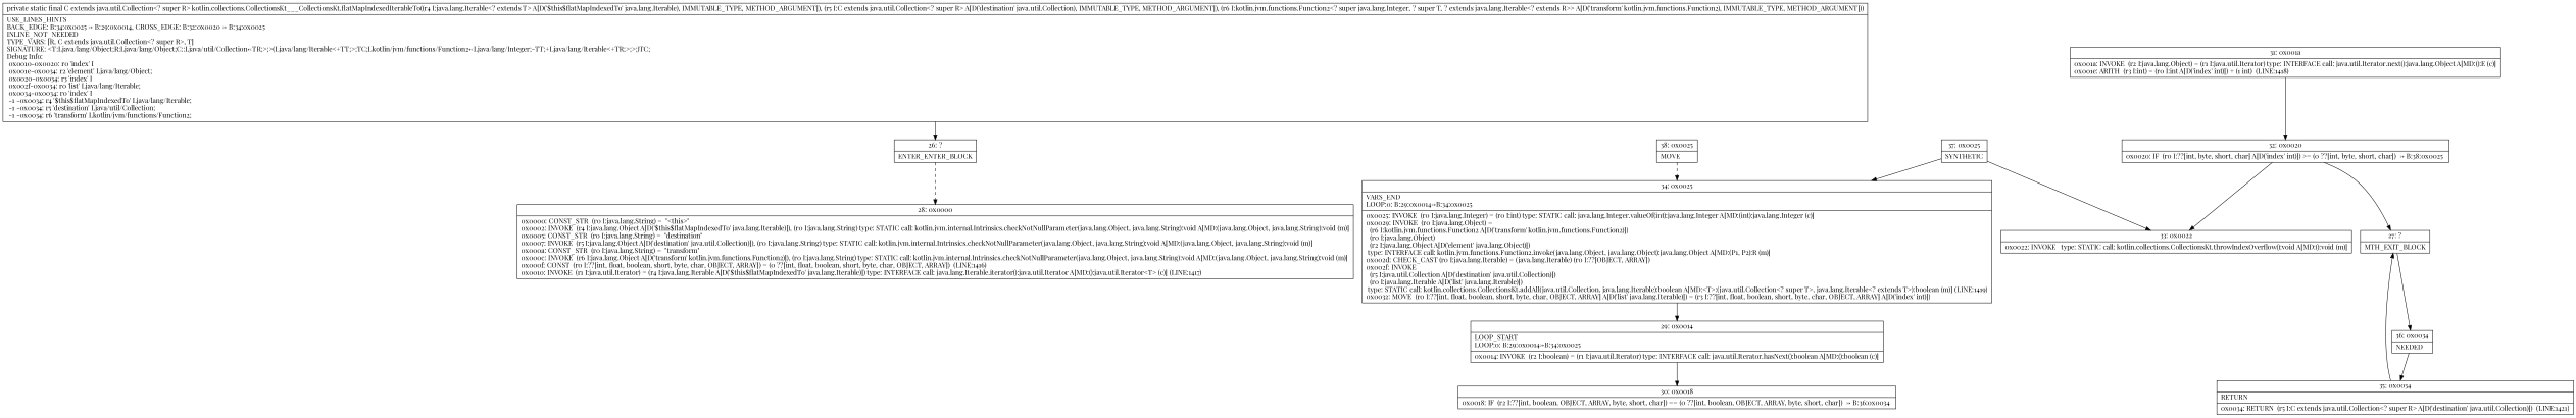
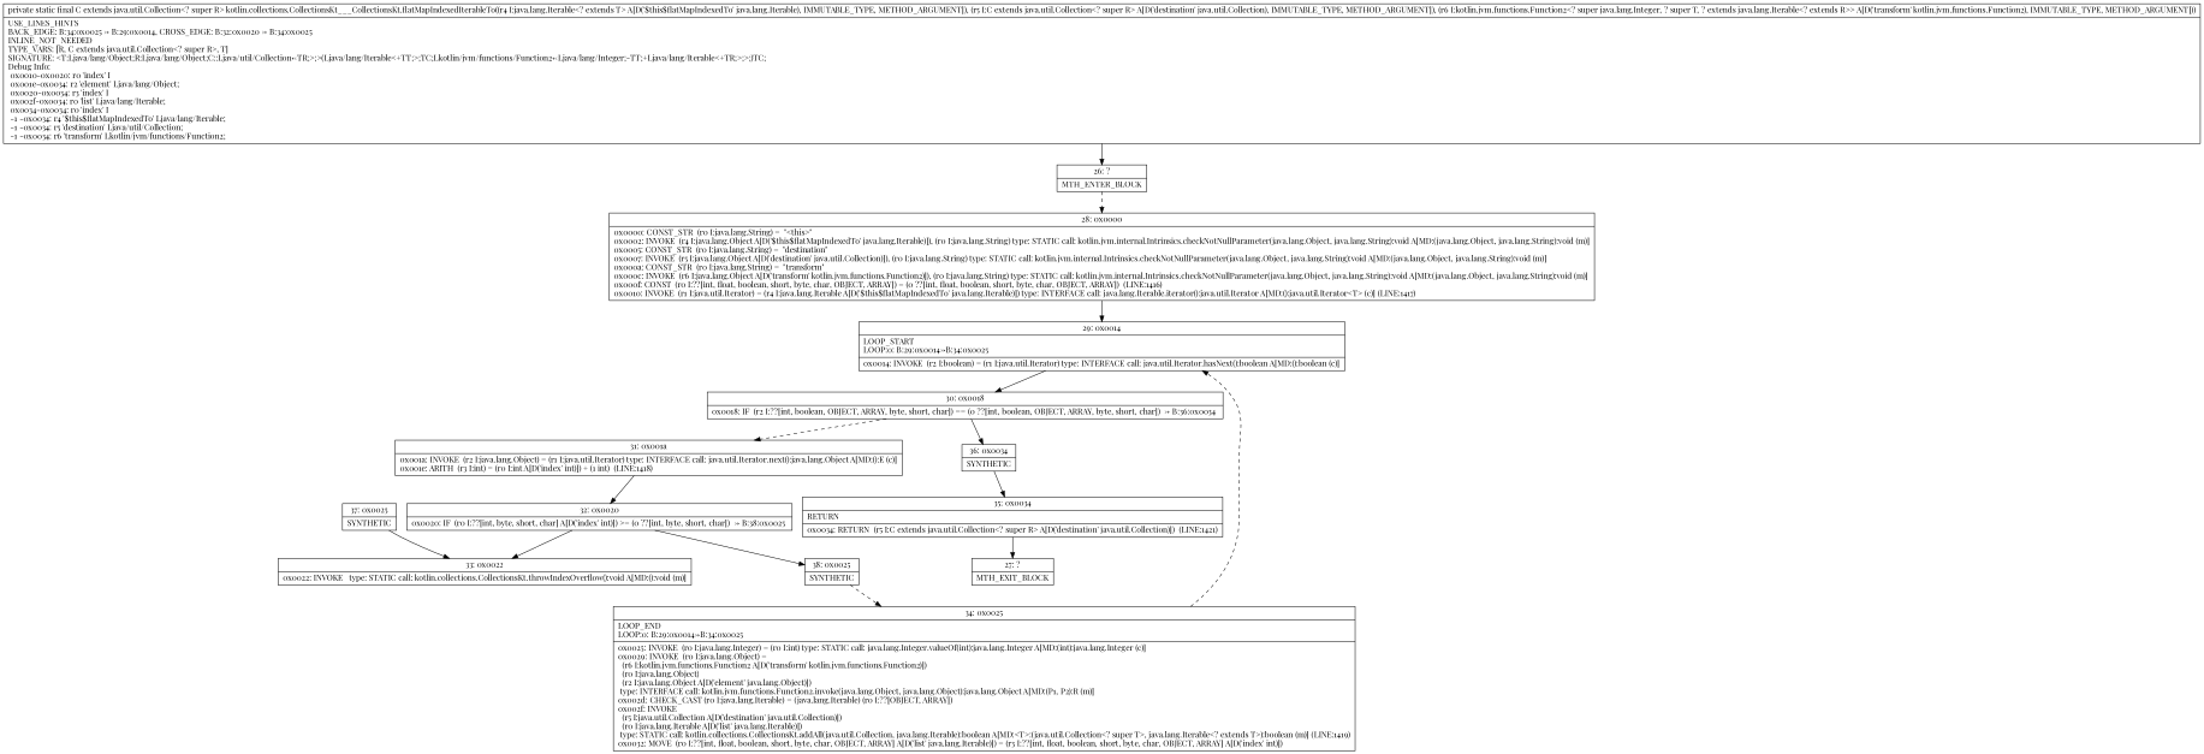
  digraph {
    fontname="Playfair Display"
    node [fontname="Playfair Display" shape=record]
    edge [fontname="Playfair Display"]
-   n1 [label="{26\:\ ?|ENTER_ENTER_BLOCK\l}"]
+   n1 [label="{26\:\ ?|MTH_ENTER_BLOCK\l}"]
    n2 [label="{28\:\ 0x0000|0x0000: CONST_STR  (r0 I:java.lang.String) =  \"\<this\>\" \l0x0002: INVOKE  (r4 I:java.lang.Object A[D('$this$flatMapIndexedTo' java.lang.Iterable)]), (r0 I:java.lang.String) type: STATIC call: kotlin.jvm.internal.Intrinsics.checkNotNullParameter(java.lang.Object, java.lang.String):void A[MD:(java.lang.Object, java.lang.String):void (m)]\l0x0005: CONST_STR  (r0 I:java.lang.String) =  \"destination\" \l0x0007: INVOKE  (r5 I:java.lang.Object A[D('destination' java.util.Collection)]), (r0 I:java.lang.String) type: STATIC call: kotlin.jvm.internal.Intrinsics.checkNotNullParameter(java.lang.Object, java.lang.String):void A[MD:(java.lang.Object, java.lang.String):void (m)]\l0x000a: CONST_STR  (r0 I:java.lang.String) =  \"transform\" \l0x000c: INVOKE  (r6 I:java.lang.Object A[D('transform' kotlin.jvm.functions.Function2)]), (r0 I:java.lang.String) type: STATIC call: kotlin.jvm.internal.Intrinsics.checkNotNullParameter(java.lang.Object, java.lang.String):void A[MD:(java.lang.Object, java.lang.String):void (m)]\l0x000f: CONST  (r0 I:??[int, float, boolean, short, byte, char, OBJECT, ARRAY]) = (0 ??[int, float, boolean, short, byte, char, OBJECT, ARRAY])  (LINE:1416)\l0x0010: INVOKE  (r1 I:java.util.Iterator) = (r4 I:java.lang.Iterable A[D('$this$flatMapIndexedTo' java.lang.Iterable)]) type: INTERFACE call: java.lang.Iterable.iterator():java.util.Iterator A[MD:():java.util.Iterator\<T\> (c)] (LINE:1417)\l}"]
    n3 [label="{29\:\ 0x0014|LOOP_START\lLOOP:0: B:29:0x0014\-\>B:34:0x0025\l|0x0014: INVOKE  (r2 I:boolean) = (r1 I:java.util.Iterator) type: INTERFACE call: java.util.Iterator.hasNext():boolean A[MD:():boolean (c)]\l}"]
    n4 [label="{30\:\ 0x0018|0x0018: IF  (r2 I:??[int, boolean, OBJECT, ARRAY, byte, short, char]) == (0 ??[int, boolean, OBJECT, ARRAY, byte, short, char])  \-\> B:36:0x0034 \l}"]
    n5 [label="{31\:\ 0x001a|0x001a: INVOKE  (r2 I:java.lang.Object) = (r1 I:java.util.Iterator) type: INTERFACE call: java.util.Iterator.next():java.lang.Object A[MD:():E (c)]\l0x001e: ARITH  (r3 I:int) = (r0 I:int A[D('index' int)]) + (1 int)  (LINE:1418)\l}"]
-   n6 [label="{36\:\ 0x0034|NEEDED\l}"]
+   n6 [label="{36\:\ 0x0034|SYNTHETIC\l}"]
    n7 [label="{32\:\ 0x0020|0x0020: IF  (r0 I:??[int, byte, short, char] A[D('index' int)]) \>= (0 ??[int, byte, short, char])  \-\> B:38:0x0025 \l}"]
    n8 [label="{35\:\ 0x0034|RETURN\l|0x0034: RETURN  (r5 I:C extends java.util.Collection\<? super R\> A[D('destination' java.util.Collection)])  (LINE:1421)\l}"]
    n9 [label="{33\:\ 0x0022|0x0022: INVOKE   type: STATIC call: kotlin.collections.CollectionsKt.throwIndexOverflow():void A[MD:():void (m)]\l}"]
-   n10 [label="{38\:\ 0x0025|MOVE\l}"]
-   n11 [label="{34\:\ 0x0025|VARS_END\lLOOP:0: B:29:0x0014\-\>B:34:0x0025\l|0x0025: INVOKE  (r0 I:java.lang.Integer) = (r0 I:int) type: STATIC call: java.lang.Integer.valueOf(int):java.lang.Integer A[MD:(int):java.lang.Integer (c)]\l0x0029: INVOKE  (r0 I:java.lang.Object) = \l  (r6 I:kotlin.jvm.functions.Function2 A[D('transform' kotlin.jvm.functions.Function2)])\l  (r0 I:java.lang.Object)\l  (r2 I:java.lang.Object A[D('element' java.lang.Object)])\l type: INTERFACE call: kotlin.jvm.functions.Function2.invoke(java.lang.Object, java.lang.Object):java.lang.Object A[MD:(P1, P2):R (m)]\l0x002d: CHECK_CAST (r0 I:java.lang.Iterable) = (java.lang.Iterable) (r0 I:??[OBJECT, ARRAY]) \l0x002f: INVOKE  \l  (r5 I:java.util.Collection A[D('destination' java.util.Collection)])\l  (r0 I:java.lang.Iterable A[D('list' java.lang.Iterable)])\l type: STATIC call: kotlin.collections.CollectionsKt.addAll(java.util.Collection, java.lang.Iterable):boolean A[MD:\<T\>:(java.util.Collection\<? super T\>, java.lang.Iterable\<? extends T\>):boolean (m)] (LINE:1419)\l0x0032: MOVE  (r0 I:??[int, float, boolean, short, byte, char, OBJECT, ARRAY] A[D('list' java.lang.Iterable)]) = (r3 I:??[int, float, boolean, short, byte, char, OBJECT, ARRAY] A[D('index' int)]) \l}"]
+   n10 [label="{38\:\ 0x0025|SYNTHETIC\l}"]
+   n11 [label="{34\:\ 0x0025|LOOP_END\lLOOP:0: B:29:0x0014\-\>B:34:0x0025\l|0x0025: INVOKE  (r0 I:java.lang.Integer) = (r0 I:int) type: STATIC call: java.lang.Integer.valueOf(int):java.lang.Integer A[MD:(int):java.lang.Integer (c)]\l0x0029: INVOKE  (r0 I:java.lang.Object) = \l  (r6 I:kotlin.jvm.functions.Function2 A[D('transform' kotlin.jvm.functions.Function2)])\l  (r0 I:java.lang.Object)\l  (r2 I:java.lang.Object A[D('element' java.lang.Object)])\l type: INTERFACE call: kotlin.jvm.functions.Function2.invoke(java.lang.Object, java.lang.Object):java.lang.Object A[MD:(P1, P2):R (m)]\l0x002d: CHECK_CAST (r0 I:java.lang.Iterable) = (java.lang.Iterable) (r0 I:??[OBJECT, ARRAY]) \l0x002f: INVOKE  \l  (r5 I:java.util.Collection A[D('destination' java.util.Collection)])\l  (r0 I:java.lang.Iterable A[D('list' java.lang.Iterable)])\l type: STATIC call: kotlin.collections.CollectionsKt.addAll(java.util.Collection, java.lang.Iterable):boolean A[MD:\<T\>:(java.util.Collection\<? super T\>, java.lang.Iterable\<? extends T\>):boolean (m)] (LINE:1419)\l0x0032: MOVE  (r0 I:??[int, float, boolean, short, byte, char, OBJECT, ARRAY] A[D('list' java.lang.Iterable)]) = (r3 I:??[int, float, boolean, short, byte, char, OBJECT, ARRAY] A[D('index' int)]) \l}"]
    n12 [label="{37\:\ 0x0025|SYNTHETIC\l}"]
    n13 [label="{27\:\ ?|MTH_EXIT_BLOCK\l}"]
    n14 [label="{private static final C extends java.util.Collection\<? super R\> kotlin.collections.CollectionsKt___CollectionsKt.flatMapIndexedIterableTo((r4 I:java.lang.Iterable\<? extends T\> A[D('$this$flatMapIndexedTo' java.lang.Iterable), IMMUTABLE_TYPE, METHOD_ARGUMENT]), (r5 I:C extends java.util.Collection\<? super R\> A[D('destination' java.util.Collection), IMMUTABLE_TYPE, METHOD_ARGUMENT]), (r6 I:kotlin.jvm.functions.Function2\<? super java.lang.Integer, ? super T, ? extends java.lang.Iterable\<? extends R\>\> A[D('transform' kotlin.jvm.functions.Function2), IMMUTABLE_TYPE, METHOD_ARGUMENT]))  | USE_LINES_HINTS\lBACK_EDGE: B:34:0x0025 \-\> B:29:0x0014, CROSS_EDGE: B:32:0x0020 \-\> B:34:0x0025\lINLINE_NOT_NEEDED\lTYPE_VARS: [R, C extends java.util.Collection\<? super R\>, T]\lSIGNATURE: \<T:Ljava\/lang\/Object;R:Ljava\/lang\/Object;C::Ljava\/util\/Collection\<\-TR;\>;\>(Ljava\/lang\/Iterable\<+TT;\>;TC;Lkotlin\/jvm\/functions\/Function2\<\-Ljava\/lang\/Integer;\-TT;+Ljava\/lang\/Iterable\<+TR;\>;\>;)TC;\lDebug Info:\l  0x0010\-0x0020: r0 'index' I\l  0x001e\-0x0034: r2 'element' Ljava\/lang\/Object;\l  0x0020\-0x0034: r3 'index' I\l  0x002f\-0x0034: r0 'list' Ljava\/lang\/Iterable;\l  0x0034\-0x0034: r0 'index' I\l  \-1 \-0x0034: r4 '$this$flatMapIndexedTo' Ljava\/lang\/Iterable;\l  \-1 \-0x0034: r5 'destination' Ljava\/util\/Collection;\l  \-1 \-0x0034: r6 'transform' Lkotlin\/jvm\/functions\/Function2;\l}"]
    n1 -> n2 [style=dashed]
+   n2 -> n3
    n3 -> n4
-   n13 -> n6
+   n4 -> n5 [style=dashed]
+   n4 -> n6
    n5 -> n7
    n6 -> n8
    n7 -> n9 [style=solid]
-   n7 -> n13
+   n7 -> n10
    n8 -> n13
    n10 -> n11 [style=dashed]
-   n11 -> n3
+   n11 -> n3 [style=dashed]
    n12 -> n9
-   n12 -> n11
    n14 -> n1
  }
